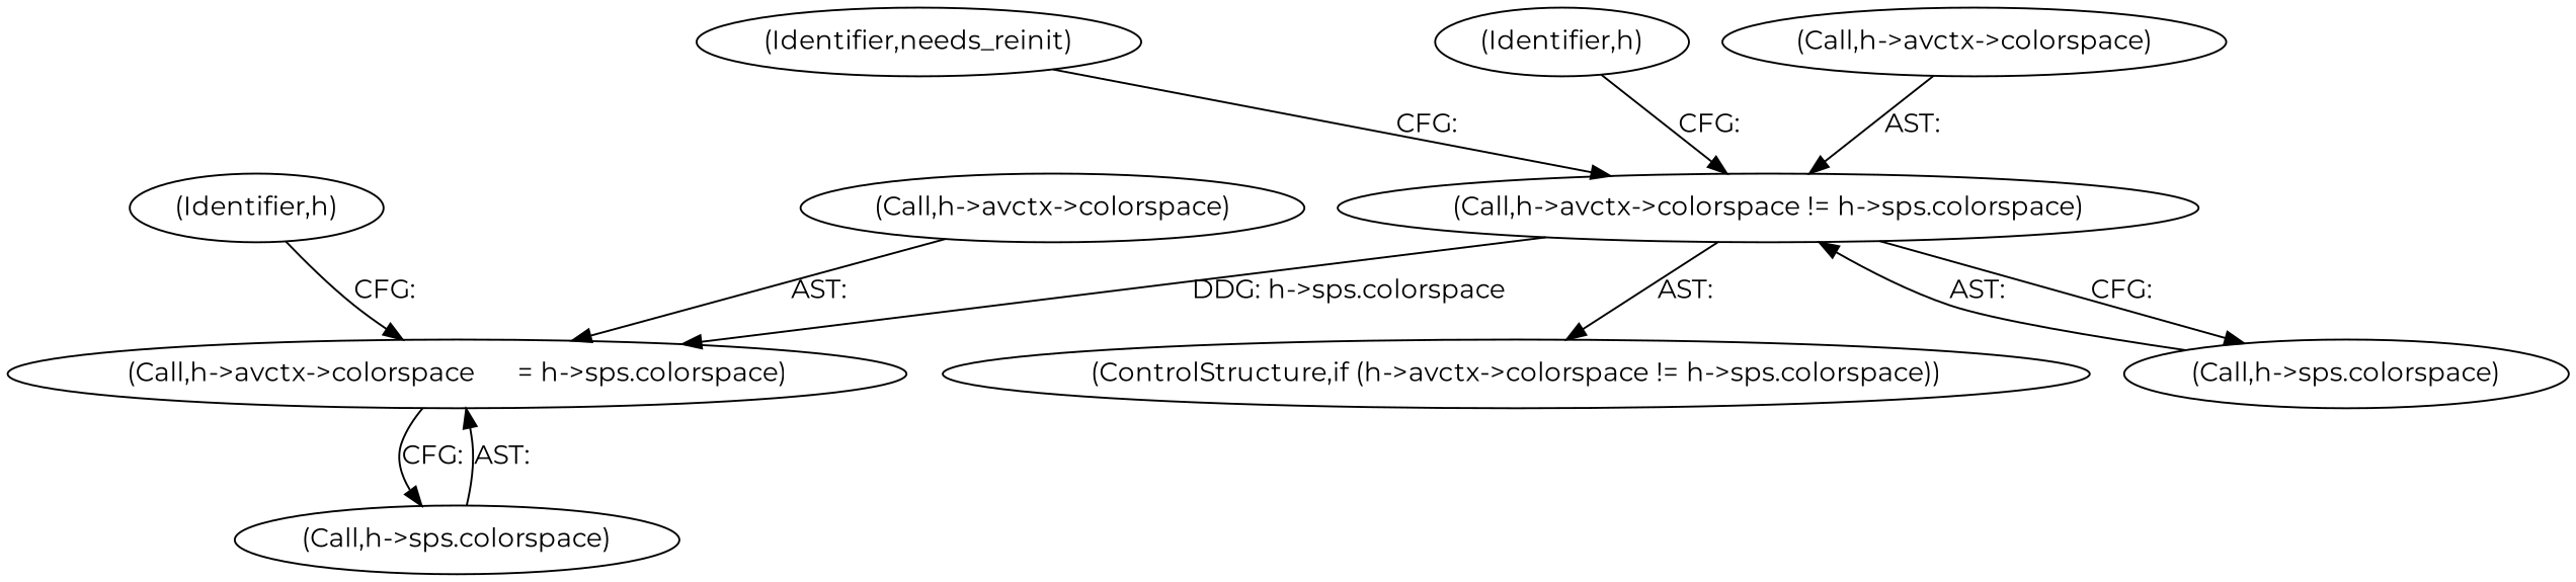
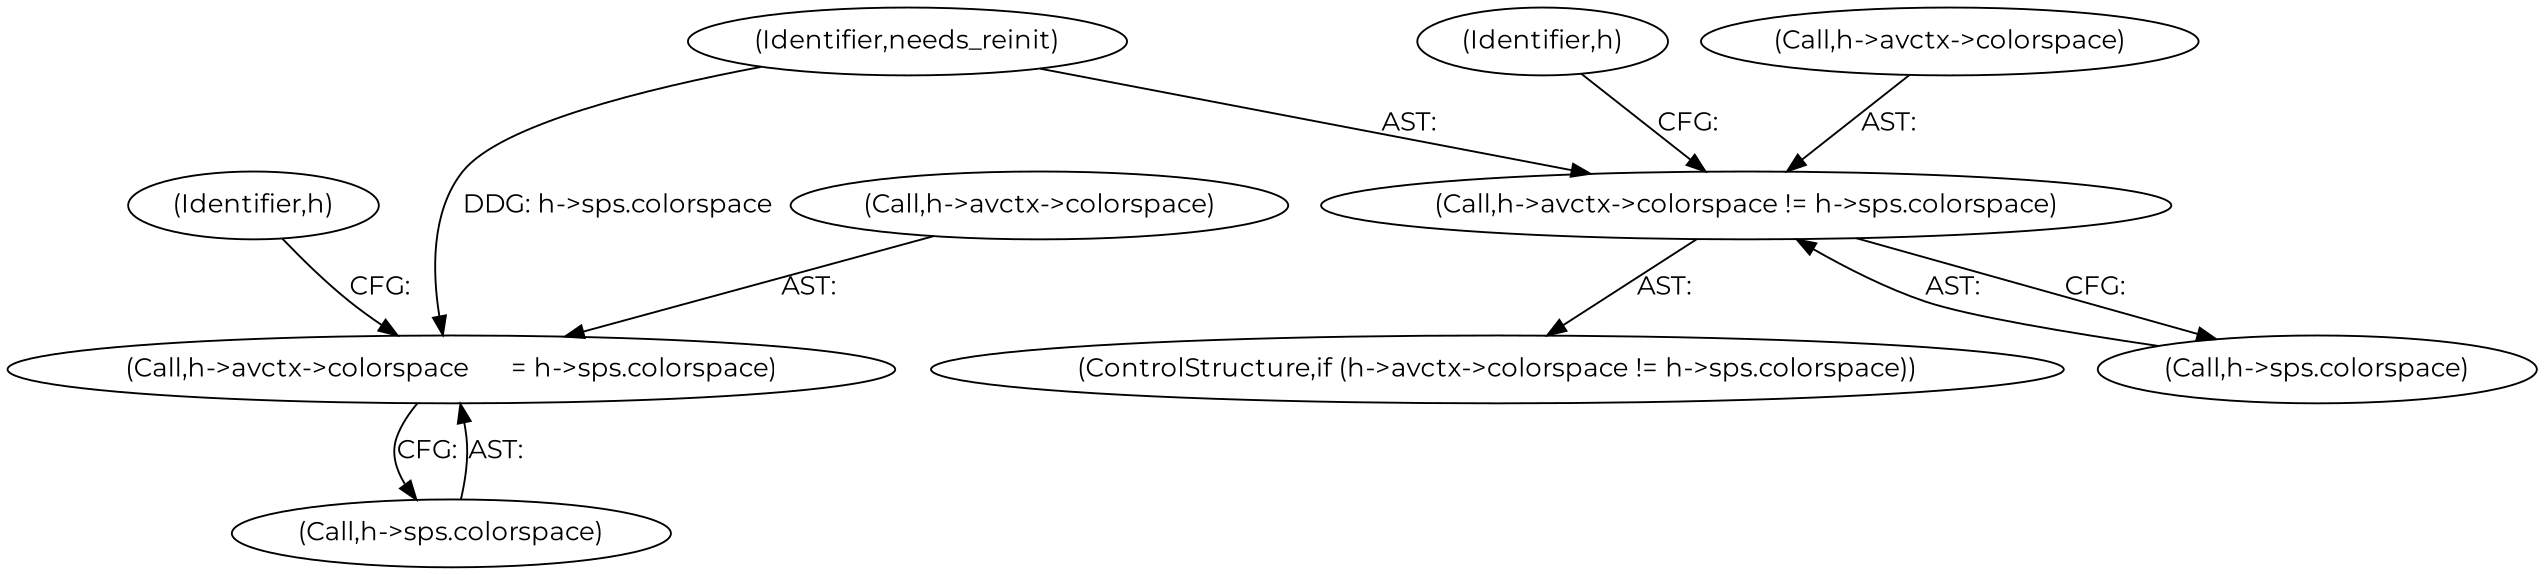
  digraph {
    fontname=Montserrat
    node [fontname=Montserrat]
    edge [fontname=Montserrat]
    n1 [label="(Call,h->avctx->colorspace != h->sps.colorspace)"]
    n2 [label="(Call,h->avctx->colorspace      = h->sps.colorspace)"]
    n3 [label="(Call,h->sps.colorspace)"]
    n4 [label="(ControlStructure,if (h->avctx->colorspace != h->sps.colorspace))"]
    n5 [label="(Call,h->sps.colorspace)"]
    n6 [label="(Identifier,h)"]
    n7 [label="(Call,h->avctx->colorspace)"]
    n8 [label="(Identifier,h)"]
    n9 [label="(Identifier,needs_reinit)"]
    n10 [label="(Call,h->avctx->colorspace)"]
-   n1 -> n2 [label="DDG: h->sps.colorspace"]
+   n9 -> n2 [label="DDG: h->sps.colorspace"]
    n1 -> n3 [label="CFG: "]
    n1 -> n4 [label="AST: "]
    n2 -> n5 [label="CFG: "]
    n3 -> n1 [label="AST: "]
    n5 -> n2 [label="AST: "]
    n6 -> n1 [label="CFG: "]
    n7 -> n1 [label="AST: "]
    n8 -> n2 [label="CFG: "]
-   n9 -> n1 [label="CFG: "]
+   n9 -> n1 [label="AST: "]
    n10 -> n2 [label="AST: "]
  }
